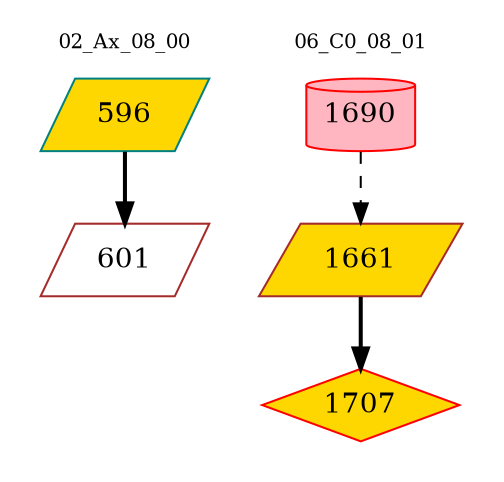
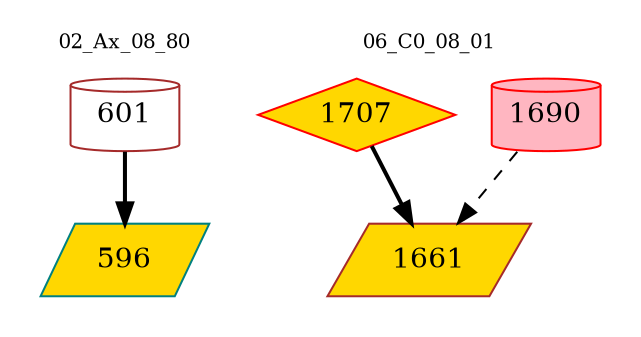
  digraph {
    node [color=brown fillcolor=gold shape=parallelogram style=filled]
    edge [color=black style=bold]
    n1 [color=teal label=596]
-   n2 [fillcolor=white label=601]
+   n2 [fillcolor=white label=601 shape=cylinder]
    n3 [color=red fillcolor=lightpink label=1690 shape=cylinder]
    n4 [label=1661]
    n5 [color=red label=1707 shape=diamond]
    subgraph cluster_1 {
      color=white
      fontsize=10
-     label="02_Ax_08_00"
+     label="02_Ax_08_80"
      n1
      n2
    }
    subgraph cluster_2 {
      color=white
      fontsize=10
      label="06_C0_08_01"
      n3
      n4
      n5
    }
-   n1 -> n2
+   n2 -> n1
    n3 -> n4 [style=dashed]
-   n4 -> n5
+   n5 -> n4
  }
